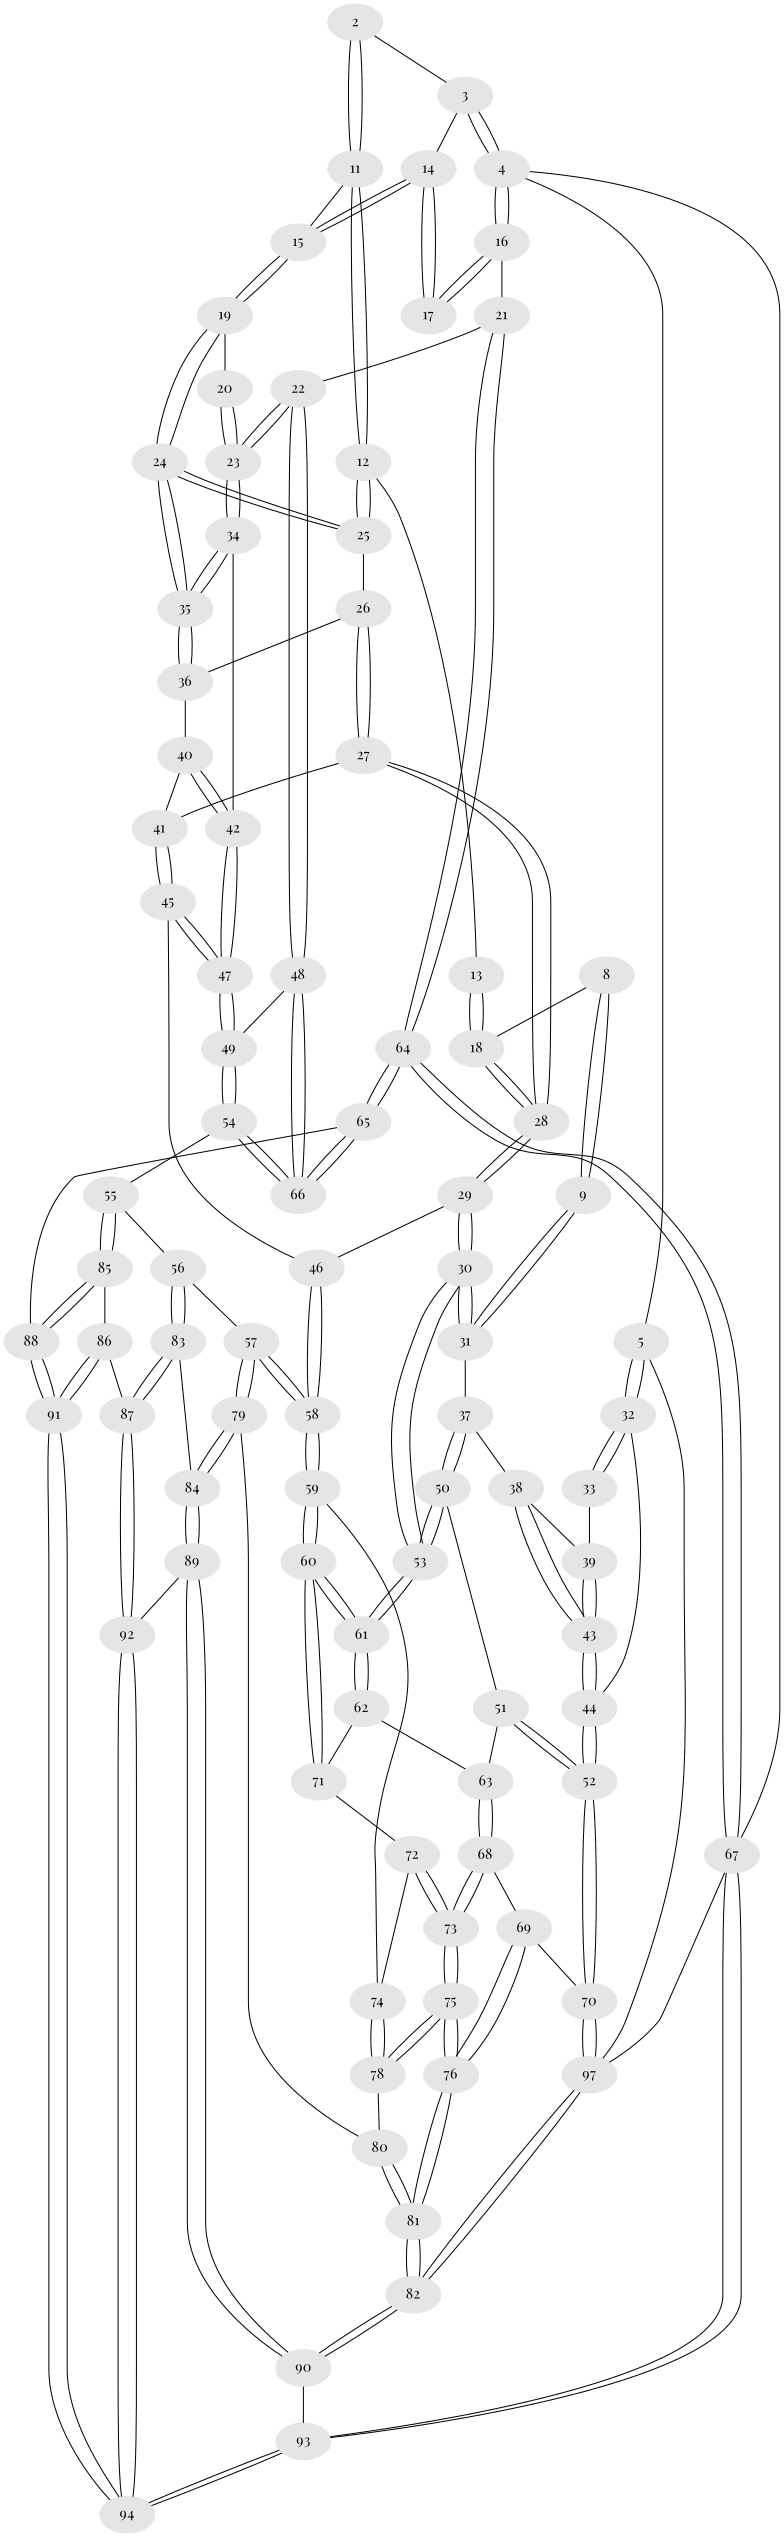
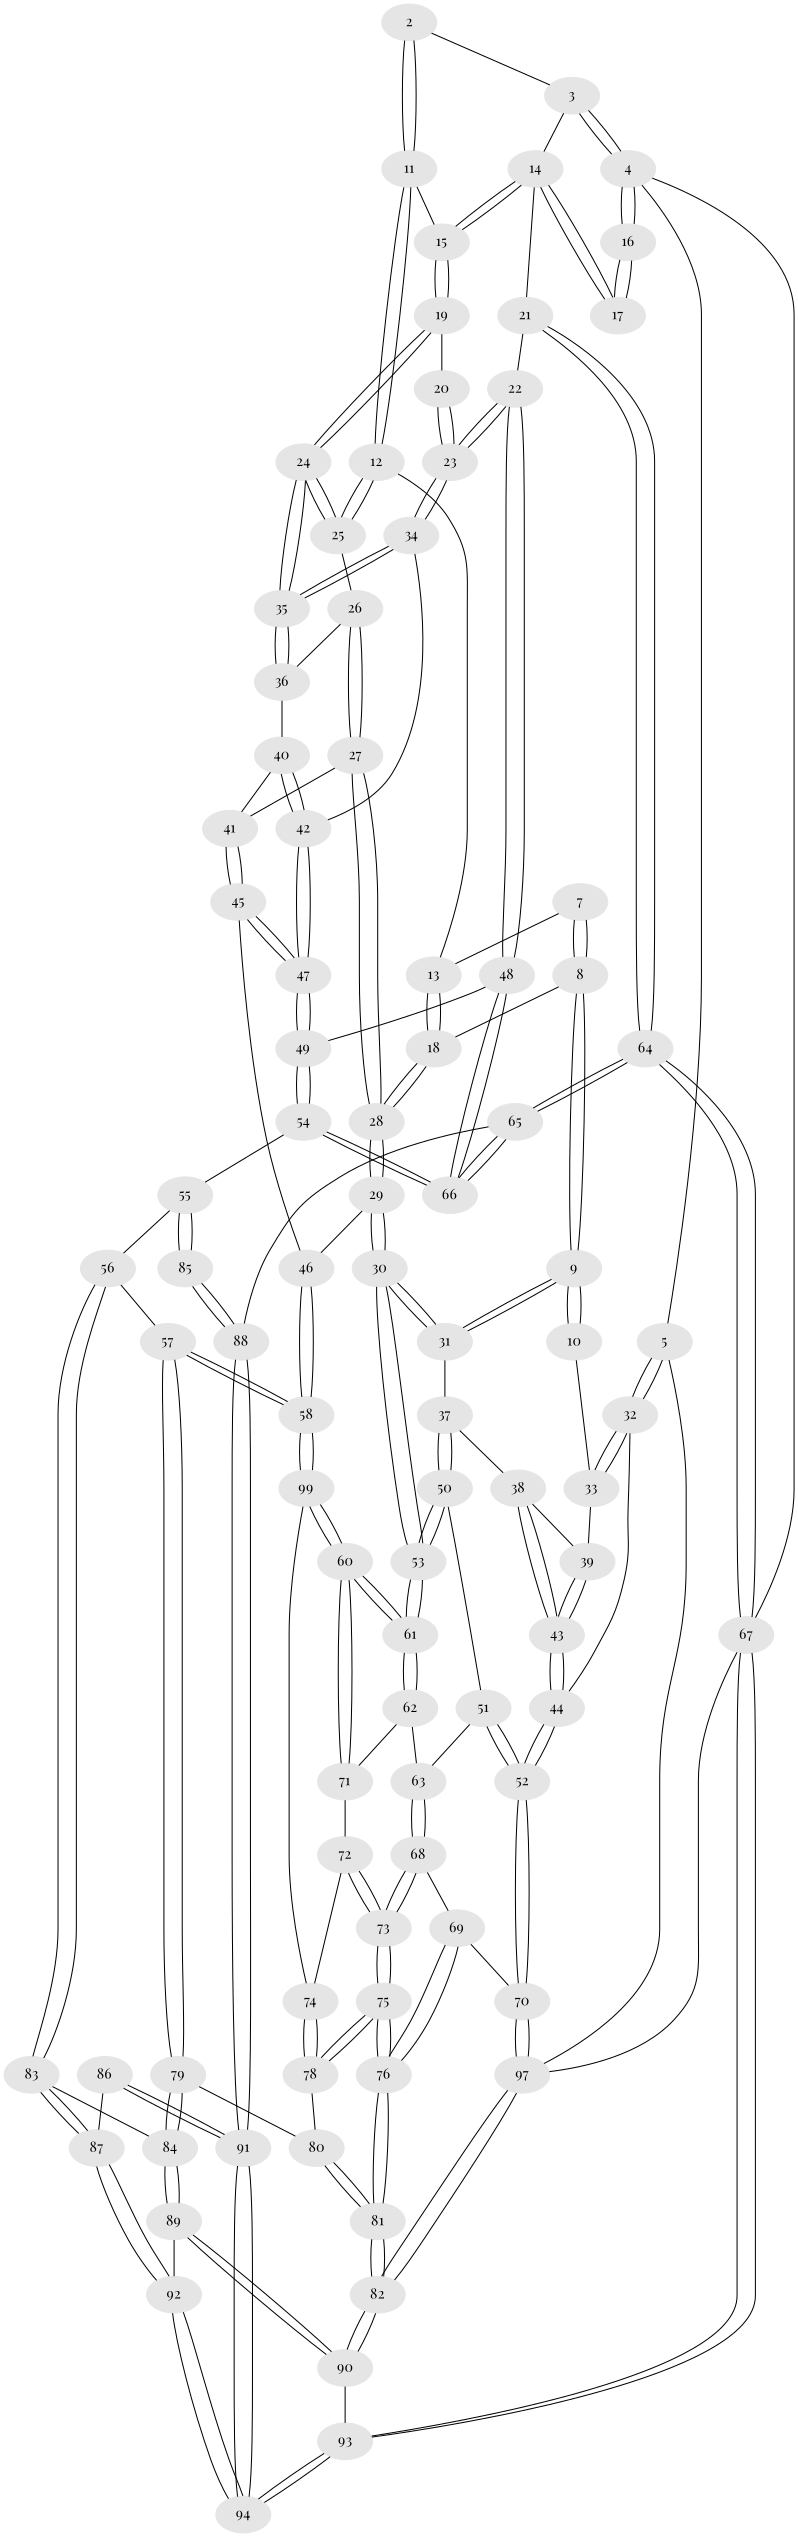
  graph {
    fontname="Playfair Display"
    node [color=gray90 fontname="Playfair Display" style=filled]
    edge [fontname="Playfair Display"]
    2
    3
    11
+   7
    8
    13
    4
    14
    12
    15
    5
    16
    67
    17
    32
    n16 [label=97]
    21
    93
    33
    44
    82
+   10
    9
    18
    31
    28
    37
    39
    25
    19
    26
    20
    24
    22
    64
    29
    23
    35
    34
    48
    65
    49
    66
    42
    36
    27
    41
    40
    45
    30
    46
    53
    58
    61
    38
    50
    52
    43
    47
    51
    70
-   59
+   59 [label=99]
    54
    55
    63
    68
    62
    56
    85
    57
    83
    88
    86
    79
    84
    87
    80
    60
    74
    71
    78
    72
    69
    73
    91
    94
    76
    75
    81
    90
    89
    92
    2 -- 3
    2 -- 11
    2 -- 11
    3 -- 4
    3 -- 4
    3 -- 14
    11 -- 12
    11 -- 12
    11 -- 15
+   7 -- 8
+   7 -- 8
+   7 -- 13
    8 -- 9
    8 -- 9
    8 -- 18
    13 -- 18
    13 -- 18
    4 -- 5
    4 -- 16
    4 -- 16
    4 -- 67
    14 -- 15
    14 -- 15
    14 -- 17
    14 -- 17
    12 -- 13
    12 -- 25
    12 -- 25
    15 -- 19
    15 -- 19
    5 -- 32
    5 -- 32
    5 -- n16
    16 -- 17
    16 -- 17
-   16 -- 21
+   14 -- 21
    67 -- n16
    67 -- 93
    67 -- 93
    32 -- 33
    32 -- 33
    32 -- 44
    n16 -- 82
    n16 -- 82
    21 -- 22
    21 -- 64
    21 -- 64
    93 -- 94
    93 -- 94
    33 -- 39
    44 -- 52
    44 -- 52
    82 -- 90
    82 -- 90
+   10 -- 33
+   9 -- 10
+   9 -- 10
    9 -- 31
    9 -- 31
    18 -- 28
    18 -- 28
    31 -- 37
    28 -- 29
    28 -- 29
    37 -- 38
    37 -- 50
    37 -- 50
    39 -- 43
    39 -- 43
    25 -- 26
    19 -- 20
    19 -- 24
    19 -- 24
    26 -- 36
    26 -- 27
    26 -- 27
    20 -- 23
    20 -- 23
    24 -- 25
    24 -- 25
    24 -- 35
    24 -- 35
    22 -- 23
    22 -- 23
    22 -- 48
    22 -- 48
    64 -- 67
    64 -- 67
    64 -- 65
    64 -- 65
    29 -- 30
    29 -- 30
    29 -- 46
    23 -- 34
    23 -- 34
    35 -- 36
    35 -- 36
    34 -- 35
    34 -- 35
    34 -- 42
    48 -- 49
    48 -- 66
    48 -- 66
    65 -- 66
    65 -- 66
    65 -- 88
    49 -- 54
    49 -- 54
    42 -- 47
    42 -- 47
    36 -- 40
    27 -- 28
    27 -- 28
    27 -- 41
    41 -- 45
    41 -- 45
    40 -- 42
    40 -- 42
    40 -- 41
    45 -- 46
    45 -- 47
    45 -- 47
    30 -- 31
    30 -- 31
    30 -- 53
    30 -- 53
    46 -- 58
    46 -- 58
    53 -- 61
    53 -- 61
    58 -- 59
    58 -- 59
    61 -- 62
    61 -- 62
    38 -- 39
    38 -- 43
    38 -- 43
    50 -- 53
    50 -- 53
    50 -- 51
    52 -- 70
    52 -- 70
    43 -- 44
    43 -- 44
    47 -- 49
    47 -- 49
    51 -- 52
    51 -- 52
    51 -- 63
    70 -- n16
    70 -- n16
    59 -- 60
    59 -- 60
    59 -- 74
    54 -- 66
    54 -- 66
    54 -- 55
    55 -- 56
    55 -- 85
    55 -- 85
    63 -- 68
    63 -- 68
    68 -- 69
    68 -- 73
    68 -- 73
    62 -- 63
    62 -- 71
    56 -- 57
    56 -- 83
    56 -- 83
    85 -- 88
    85 -- 88
-   85 -- 86
    57 -- 58
    57 -- 58
    57 -- 79
    57 -- 79
    83 -- 84
    83 -- 87
    83 -- 87
    88 -- 91
    88 -- 91
    86 -- 87
    86 -- 91
    86 -- 91
    79 -- 84
    79 -- 84
    79 -- 80
    84 -- 89
    84 -- 89
    87 -- 92
    87 -- 92
    80 -- 81
    80 -- 81
    60 -- 61
    60 -- 61
    60 -- 71
    60 -- 71
    74 -- 78
    74 -- 78
    71 -- 72
    78 -- 80
    72 -- 74
    72 -- 73
    72 -- 73
    69 -- 70
    69 -- 76
    69 -- 76
    73 -- 75
    73 -- 75
    91 -- 94
    91 -- 94
    76 -- 81
    76 -- 81
    75 -- 78
    75 -- 78
    75 -- 76
    75 -- 76
    81 -- 82
    81 -- 82
    90 -- 93
    89 -- 90
    89 -- 90
    89 -- 92
    92 -- 94
    92 -- 94
  }
